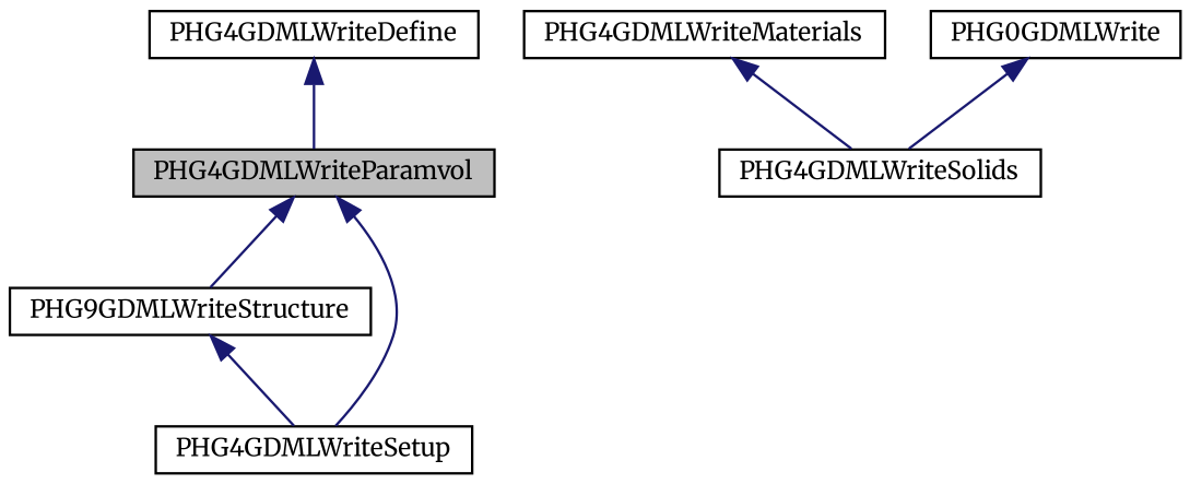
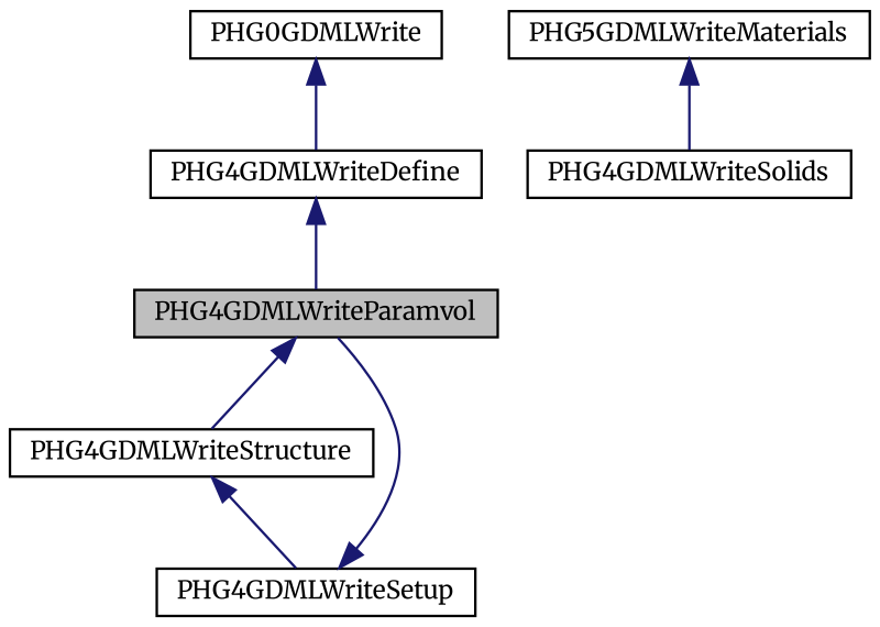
  digraph {
    fontname=Merriweather
    node [color=black fontname=Merriweather fontsize=10 shape=record]
    edge [color=midnightblue dir=back fontname=Merriweather fontsize=10 labelfontname=FreeSans labelfontsize=10 style=solid]
    n1 [fillcolor=grey75 fontcolor=black height=0.2 label=PHG4GDMLWriteParamvol style=filled width=0.4]
-   n2 [height=0.2 label=PHG9GDMLWriteStructure width=0.4]
+   n2 [height=0.2 label=PHG4GDMLWriteStructure width=0.4]
    n3 [height=0.2 label=PHG4GDMLWriteSetup width=0.4]
    n4 [height=0.2 label=PHG4GDMLWriteSolids width=0.4]
-   n5 [height=0.2 label=PHG4GDMLWriteMaterials width=0.4]
+   n5 [height=0.2 label=PHG5GDMLWriteMaterials width=0.4]
    n6 [height=0.2 label=PHG4GDMLWriteDefine width=0.4]
    n7 [height=0.2 label=PHG0GDMLWrite width=0.4]
    n1 -> n2
    n2 -> n3
-   n1 -> n3
+   n3 -> n1
    n5 -> n4
    n6 -> n1
-   n7 -> n4
+   n7 -> n6
  }
